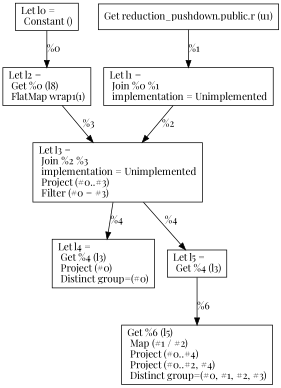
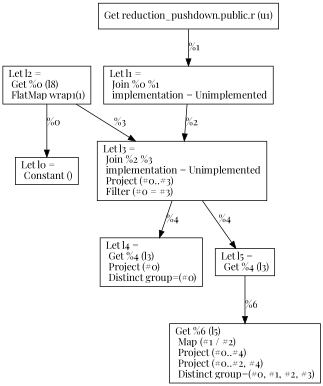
  digraph {
    fontname="Playfair Display"
    node [fontname="Playfair Display" shape=record]
    edge [fontname="Playfair Display"]
    n1 [label="Let l0 =\l Constant ()\l"]
    n2 [label="Let l2 =\l Get %0 (l8)\l FlatMap wrap1(1)\l"]
    n3 [label="Let l1 =\l Join %0 %1\l  implementation = Unimplemented\l"]
    n4 [label="Let l3 =\l Join %2 %3\l  implementation = Unimplemented\l Project (#0..#3)\l Filter (#0 = #3)\l"]
    n5 [label=" Get reduction_pushdown.public.r (u1)\l"]
    n6 [label="Let l4 =\l Get %4 (l3)\l Project (#0)\l Distinct group=(#0)\l"]
    n7 [label="Let l5 =\l Get %4 (l3)\l"]
    n8 [label=" Get %6 (l5)\l Map (#1 / #2)\l Project (#0..#4)\l Project (#0..#2, #4)\l Distinct group=(#0, #1, #2, #3)\l"]
-   n1 -> n2 [label="%0\l"]
+   n2 -> n1 [label="%0\l"]
    n2 -> n4 [label="%3\l"]
    n3 -> n4 [label="%2\l"]
    n4 -> n6 [label="%4\l"]
    n4 -> n7 [label="%4\l"]
    n5 -> n3 [label="%1\l"]
    n7 -> n8 [label="%6\l"]
  }
